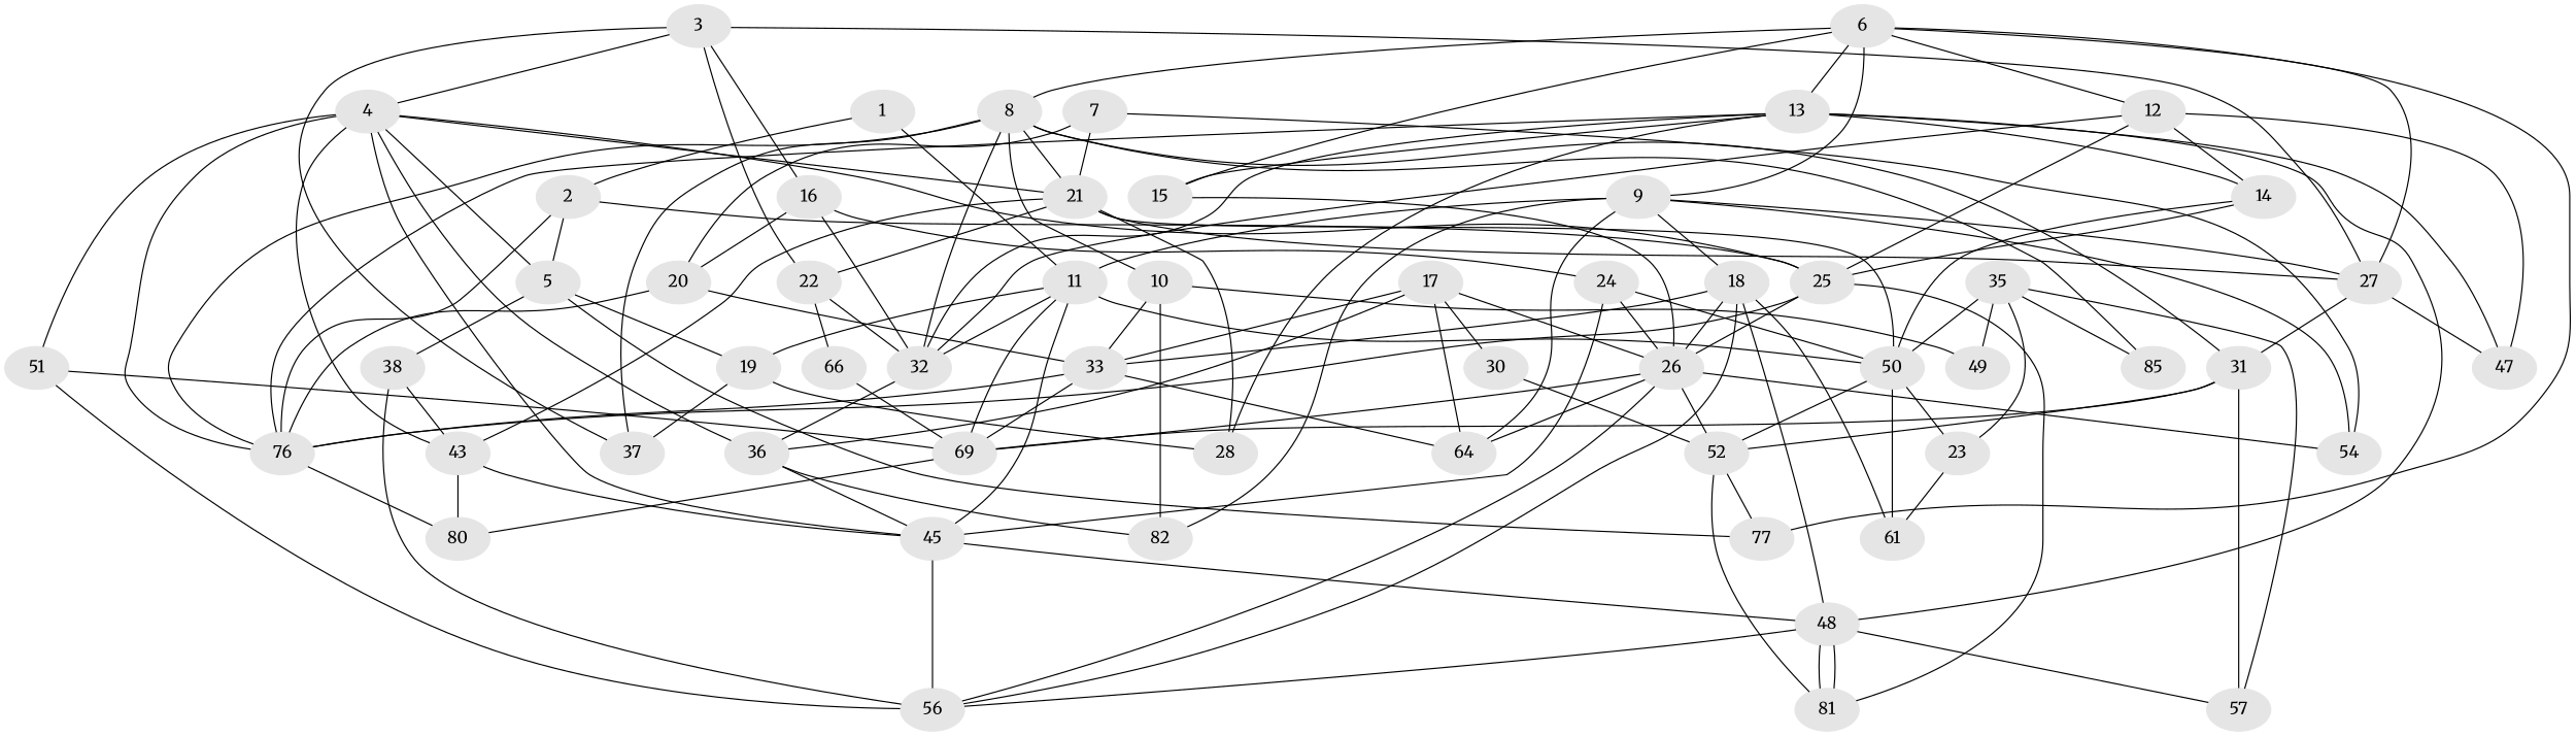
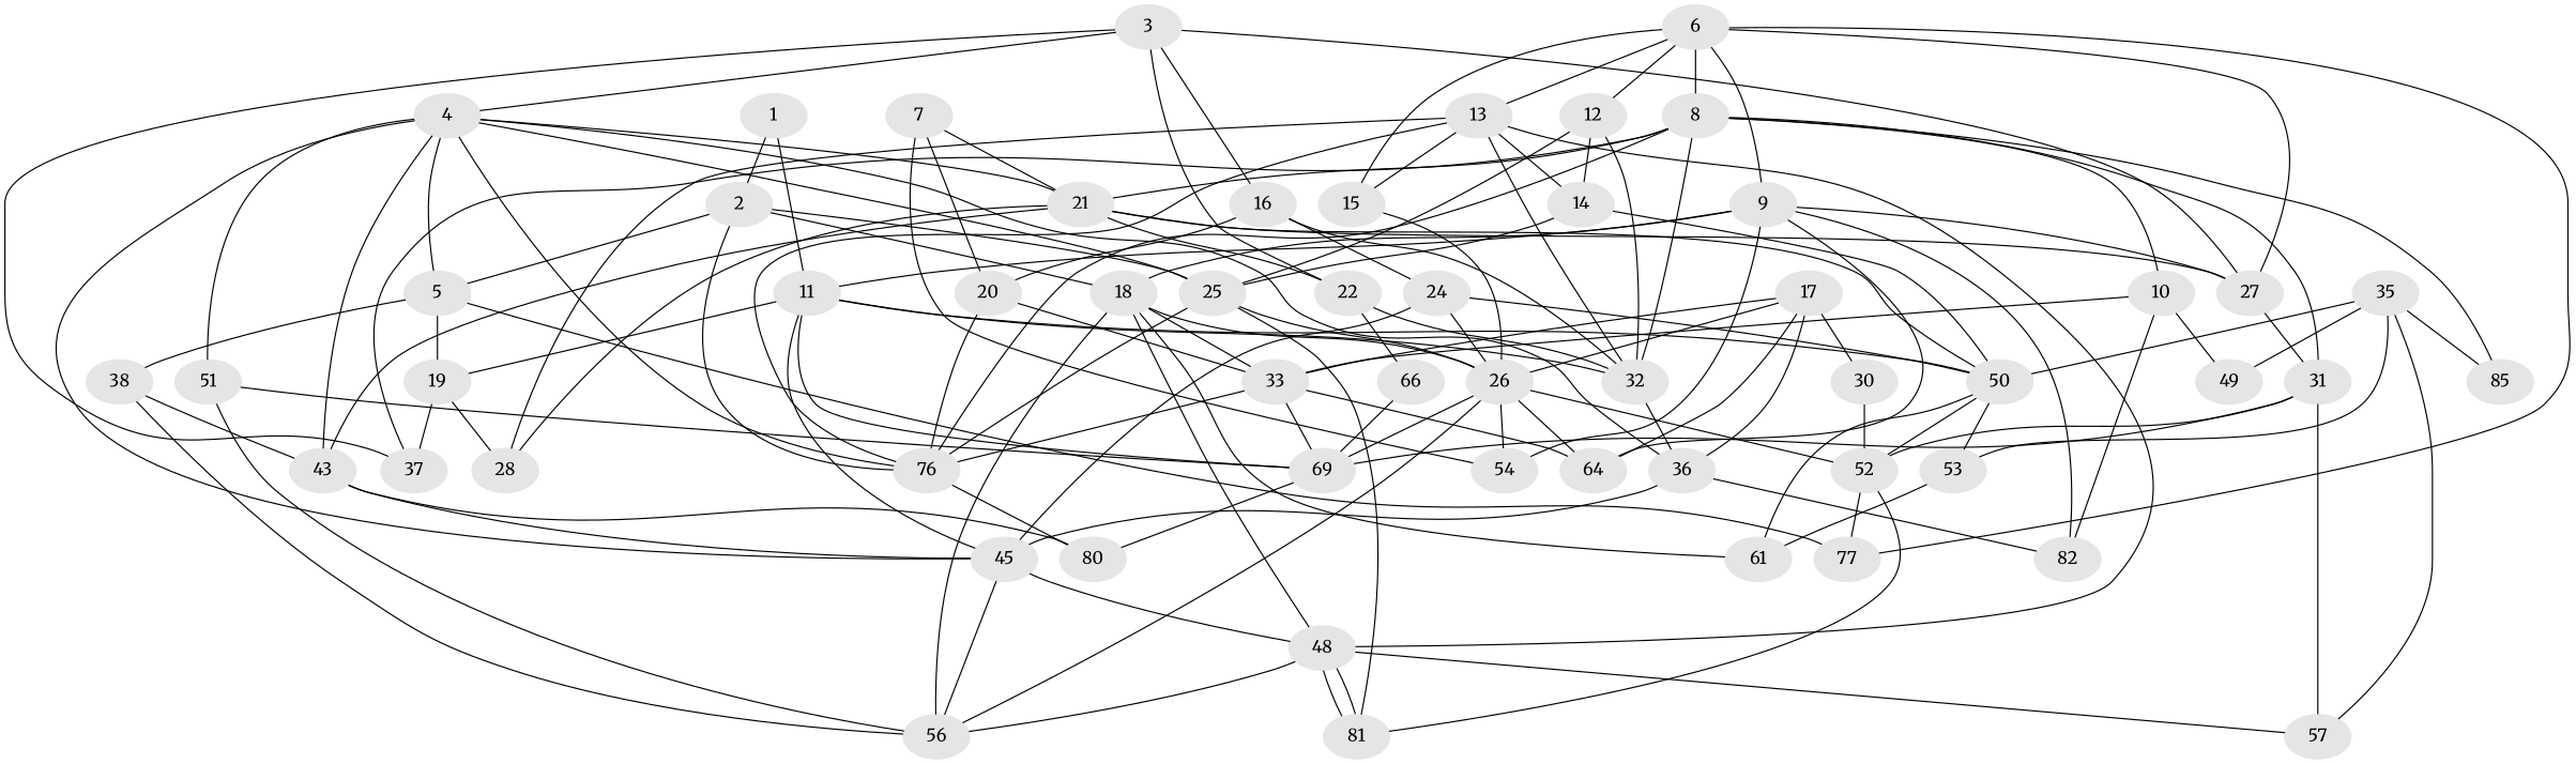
  graph {
    fontname=Merriweather
    node [color=gray90 fontname=Merriweather style=filled]
    edge [fontname=Merriweather]
    2 [super="+29"]
    5 [super="+39"]
    18 [super="+40"]
    25 [super="+71"]
    76 [super="+87"]
    1
    11 [super="+79"]
    45 [super="+67"]
    19 [super="+34"]
    32 [super="+58"]
    50 [super="+70"]
    69 [super="+75"]
    38 [super="+78"]
    77
    33 [super="+55"]
    48 [super="+74"]
    26 [super="+63"]
    56 [super="+86"]
    61
    81
    80
    3 [super="+62"]
    4 [super="+59"]
    16 [super="+65"]
    22 [super="+60"]
    27
    37 [super="+42"]
    21 [super="+84"]
    36 [super="+44"]
    43 [super="+73"]
    51
    20
    24
    66
    31
-   47
    28
    82
    6 [super="+23"]
    8 [super="+88"]
    9 [super="+41"]
    12 [super="+46"]
    13 [super="+68"]
    15
    10
    85
    54
    64
    14
    7
    49
    52 [super="+72"]
    57 [super="+89"]
-   53 [label=23]
+   53
    17 [super="+83"]
    30
    35
    2 -- 5
+   2 -- 18
    2 -- 25
    2 -- 76
    5 -- 19
    5 -- 38
    5 -- 77
    18 -- 33
    18 -- 48
    18 -- 26
    18 -- 56
    18 -- 61
    25 -- 76
    25 -- 26
    25 -- 81
    76 -- 80
    1 -- 2
    1 -- 11
    11 -- 45
    11 -- 19
    11 -- 32
    11 -- 50
    11 -- 69
    45 -- 48
    45 -- 56
    19 -- 37 [weight=2]
    19 -- 28
    32 -- 36
    50 -- 61
    50 -- 52
    50 -- 53
    69 -- 80
    38 -- 56 [weight=2]
    38 -- 43
    33 -- 76
    33 -- 69
    33 -- 64
    48 -- 56
    48 -- 81
    48 -- 81
    48 -- 57
    26 -- 69
    26 -- 56
    26 -- 54
    26 -- 64
    26 -- 52
    3 -- 4
    3 -- 16
    3 -- 22
    3 -- 27
    3 -- 37
    4 -- 5
    4 -- 25
    4 -- 76
    4 -- 45
    4 -- 21
    4 -- 36
    4 -- 43
    4 -- 51
    16 -- 32
    16 -- 20
    16 -- 24
    22 -- 32
    22 -- 66
    27 -- 31
-   27 -- 47
    21 -- 50
    21 -- 22
    21 -- 27
    21 -- 43
    21 -- 28
    36 -- 45
    36 -- 82
    43 -- 45
    43 -- 80
    51 -- 69
    51 -- 56
    20 -- 76
    20 -- 33 [weight=2]
    24 -- 45
    24 -- 50
    24 -- 26
    66 -- 69
    31 -- 69
    31 -- 52
    31 -- 57
    6 -- 77
    6 -- 27
    6 -- 8
    6 -- 9
    6 -- 12
    6 -- 13
    6 -- 15
    8 -- 76
    8 -- 32
    8 -- 37
    8 -- 21
    8 -- 31
    8 -- 10
    8 -- 85
    9 -- 18
    9 -- 11 [weight=2]
    9 -- 27
    9 -- 82
    9 -- 54
    9 -- 64
    12 -- 25
    12 -- 32
-   12 -- 47
    12 -- 14
    13 -- 76
    13 -- 32
    13 -- 48
-   13 -- 47
    13 -- 28
    13 -- 15
    13 -- 14 [weight=2]
    15 -- 26
    10 -- 33
    10 -- 82
    10 -- 49
    14 -- 25
    14 -- 50
    7 -- 21
    7 -- 20
    7 -- 54
    52 -- 77
    52 -- 81
    53 -- 61
    17 -- 33
    17 -- 26
    17 -- 36
    17 -- 64
    17 -- 30
    30 -- 52
    35 -- 50
    35 -- 85
    35 -- 49
    35 -- 57
    35 -- 53
  }
